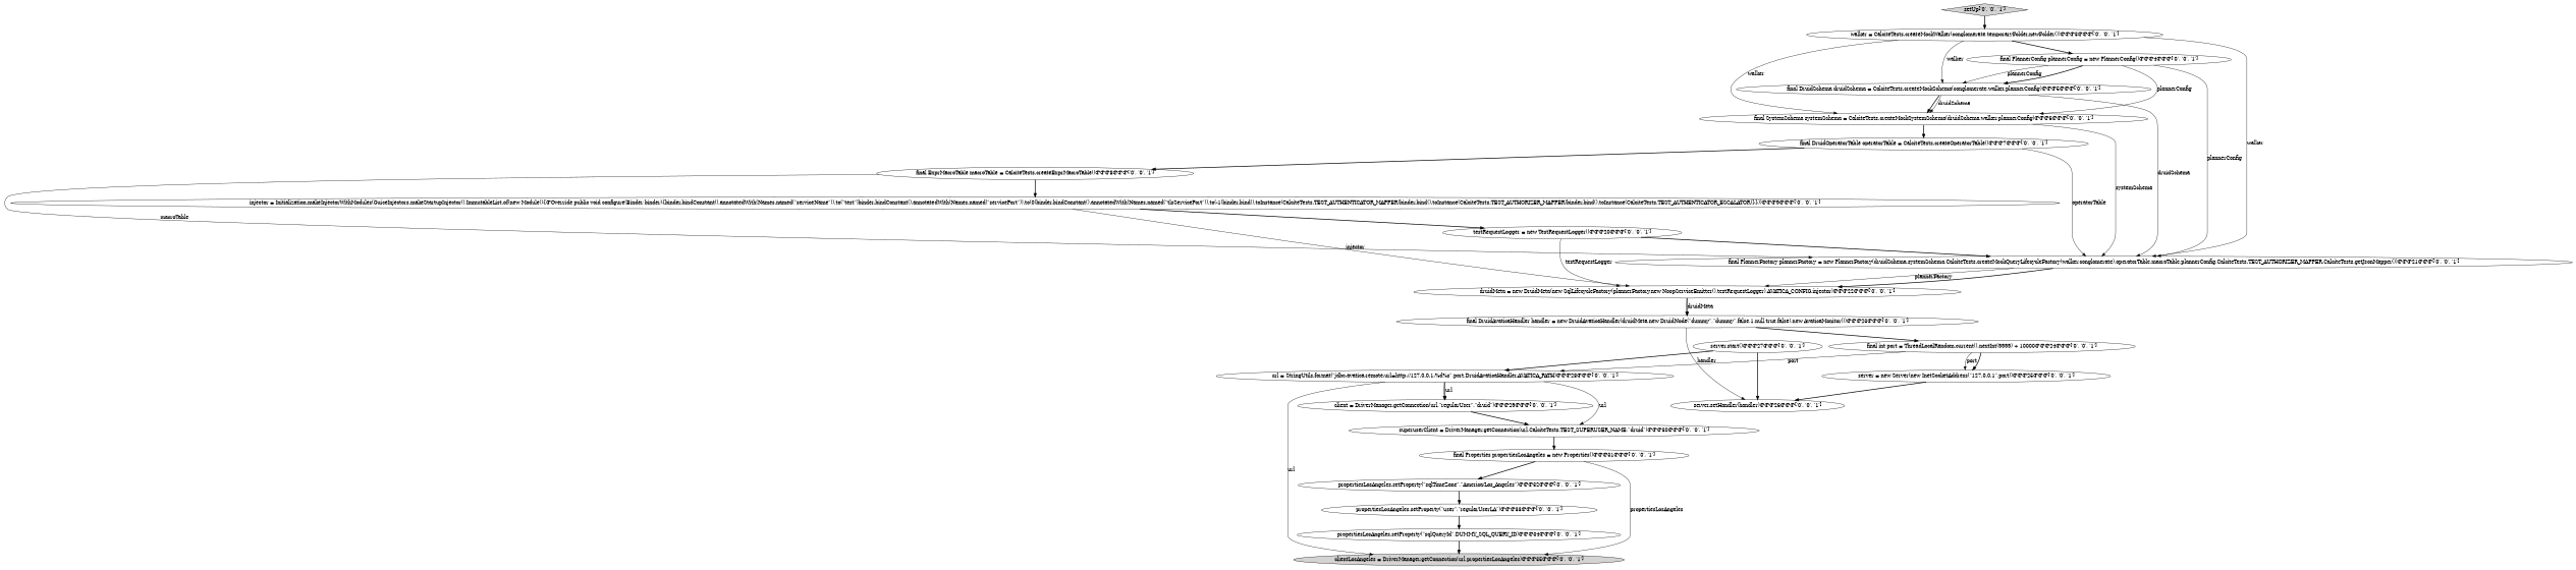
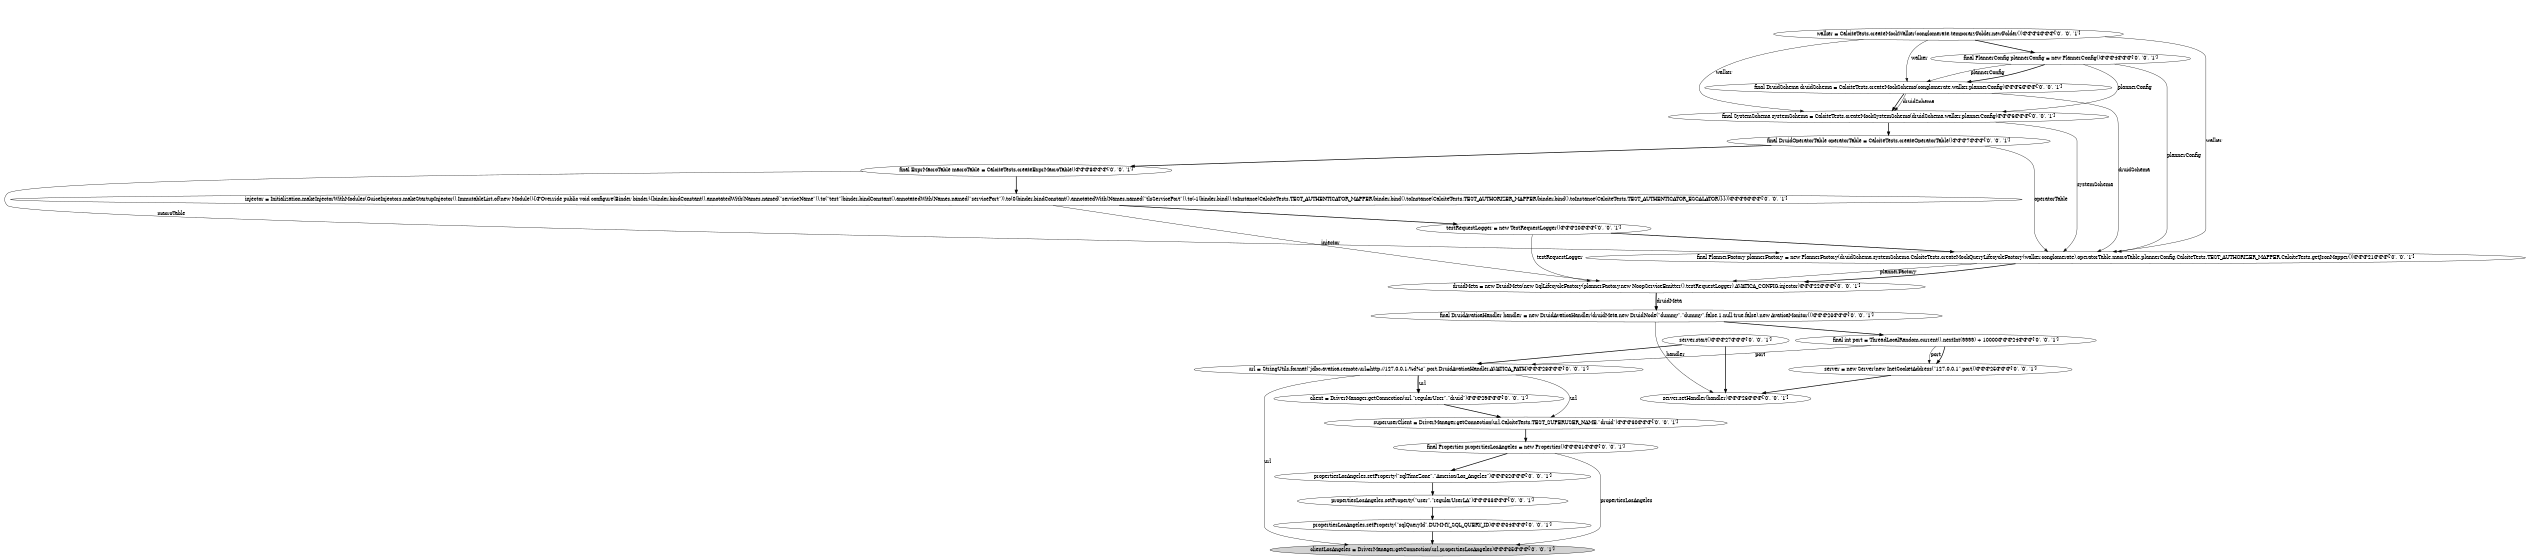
  digraph {
    node [fillcolor=white shape=ellipse style=filled]
    edge [style=bold]
    n1 [fillcolor=lightgray label="clientLosAngeles = DriverManager.getConnection(url,propertiesLosAngeles)@@@35@@@['0', '0', '1']"]
    n2 [label="final PlannerFactory plannerFactory = new PlannerFactory(druidSchema,systemSchema,CalciteTests.createMockQueryLifecycleFactory(walker,conglomerate),operatorTable,macroTable,plannerConfig,CalciteTests.TEST_AUTHORIZER_MAPPER,CalciteTests.getJsonMapper())@@@21@@@['0', '0', '1']"]
    n3 [label="druidMeta = new DruidMeta(new SqlLifecycleFactory(plannerFactory,new NoopServiceEmitter(),testRequestLogger),AVATICA_CONFIG,injector)@@@22@@@['0', '0', '1']"]
    n4 [label="final DruidAvaticaHandler handler = new DruidAvaticaHandler(druidMeta,new DruidNode(\"dummy\",\"dummy\",false,1,null,true,false),new AvaticaMonitor())@@@23@@@['0', '0', '1']"]
    n5 [label="final Properties propertiesLosAngeles = new Properties()@@@31@@@['0', '0', '1']"]
    n6 [label="propertiesLosAngeles.setProperty(\"sqlTimeZone\",\"America/Los_Angeles\")@@@32@@@['0', '0', '1']"]
    n7 [label="propertiesLosAngeles.setProperty(\"user\",\"regularUserLA\")@@@33@@@['0', '0', '1']"]
    n8 [label="client = DriverManager.getConnection(url,\"regularUser\",\"druid\")@@@29@@@['0', '0', '1']"]
    n9 [label="superuserClient = DriverManager.getConnection(url,CalciteTests.TEST_SUPERUSER_NAME,\"druid\")@@@30@@@['0', '0', '1']"]
    n10 [label="testRequestLogger = new TestRequestLogger()@@@20@@@['0', '0', '1']"]
    n11 [label="propertiesLosAngeles.setProperty(\"sqlQueryId\",DUMMY_SQL_QUERY_ID)@@@34@@@['0', '0', '1']"]
    n12 [label="url = StringUtils.format(\"jdbc:avatica:remote:url=http://127.0.0.1:%d%s\",port,DruidAvaticaHandler.AVATICA_PATH)@@@28@@@['0', '0', '1']"]
    n13 [label="walker = CalciteTests.createMockWalker(conglomerate,temporaryFolder.newFolder())@@@3@@@['0', '0', '1']"]
    n14 [label="final SystemSchema systemSchema = CalciteTests.createMockSystemSchema(druidSchema,walker,plannerConfig)@@@6@@@['0', '0', '1']"]
    n15 [label="final PlannerConfig plannerConfig = new PlannerConfig()@@@4@@@['0', '0', '1']"]
    n16 [label="final DruidSchema druidSchema = CalciteTests.createMockSchema(conglomerate,walker,plannerConfig)@@@5@@@['0', '0', '1']"]
    n17 [label="final DruidOperatorTable operatorTable = CalciteTests.createOperatorTable()@@@7@@@['0', '0', '1']"]
    n18 [label="final int port = ThreadLocalRandom.current().nextInt(9999) + 10000@@@24@@@['0', '0', '1']"]
    n19 [label="server = new Server(new InetSocketAddress(\"127.0.0.1\",port))@@@25@@@['0', '0', '1']"]
    n20 [label="server.setHandler(handler)@@@26@@@['0', '0', '1']"]
    n21 [label="final ExprMacroTable macroTable = CalciteTests.createExprMacroTable()@@@8@@@['0', '0', '1']"]
    n22 [label="injector = Initialization.makeInjectorWithModules(GuiceInjectors.makeStartupInjector(),ImmutableList.of(new Module(){@Override public void configure(Binder binder){binder.bindConstant().annotatedWith(Names.named(\"serviceName\")).to(\"test\")binder.bindConstant().annotatedWith(Names.named(\"servicePort\")).to(0)binder.bindConstant().annotatedWith(Names.named(\"tlsServicePort\")).to(-1)binder.bind().toInstance(CalciteTests.TEST_AUTHENTICATOR_MAPPER)binder.bind().toInstance(CalciteTests.TEST_AUTHORIZER_MAPPER)binder.bind().toInstance(CalciteTests.TEST_AUTHENTICATOR_ESCALATOR)}}))@@@9@@@['0', '0', '1']"]
    n23 [label="server.start()@@@27@@@['0', '0', '1']"]
-   n24 [fillcolor=lightgray label="setUp['0', '0', '1']" shape=diamond]
    n2 -> n3 [label=plannerFactory style=solid]
    n2 -> n3
    n3 -> n4
    n3 -> n4 [label=druidMeta style=solid]
    n4 -> n18
    n4 -> n20 [label=handler style=solid]
    n5 -> n1 [label=propertiesLosAngeles style=solid]
    n5 -> n6
    n6 -> n7
    n7 -> n11
    n8 -> n9
    n9 -> n5
    n10 -> n2
    n10 -> n3 [label=testRequestLogger style=solid]
    n11 -> n1
    n12 -> n1 [label=url style=solid]
    n12 -> n8 [label=url style=solid]
    n12 -> n8
    n12 -> n9 [label=url style=solid]
    n13 -> n2 [label=walker style=solid]
    n13 -> n14 [label=walker style=solid]
    n13 -> n15
    n13 -> n16 [label=walker style=solid]
    n14 -> n2 [label=systemSchema style=solid]
    n14 -> n17
    n15 -> n2 [label=plannerConfig style=solid]
    n15 -> n14 [label=plannerConfig style=solid]
    n15 -> n16
    n15 -> n16 [label=plannerConfig style=solid]
    n16 -> n2 [label=druidSchema style=solid]
    n16 -> n14
    n16 -> n14 [label=druidSchema style=solid]
    n17 -> n2 [label=operatorTable style=solid]
    n17 -> n21
    n18 -> n12 [label=port style=solid]
    n18 -> n19 [label=port style=solid]
    n18 -> n19
    n19 -> n20
    n21 -> n2 [label=macroTable style=solid]
    n21 -> n22
    n22 -> n3 [label=injector style=solid]
    n22 -> n10
    n23 -> n12
    n23 -> n20
-   n24 -> n13
  }
